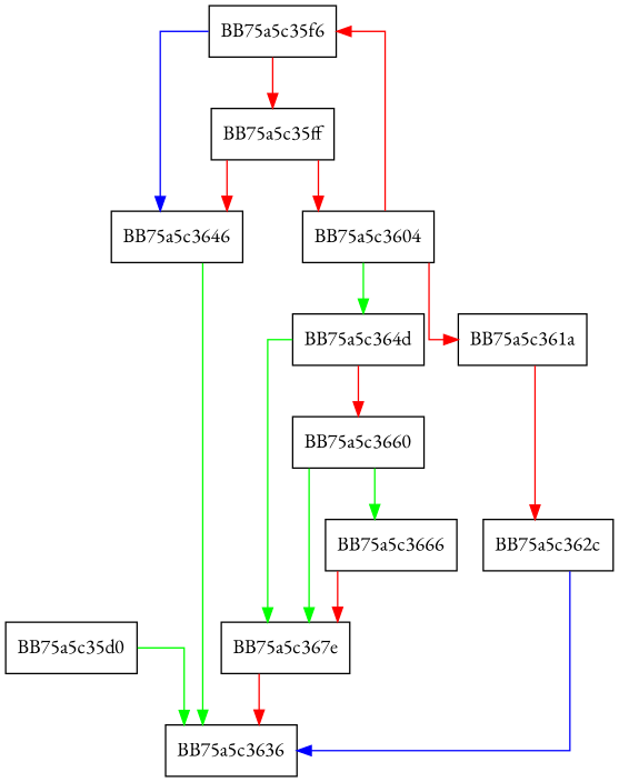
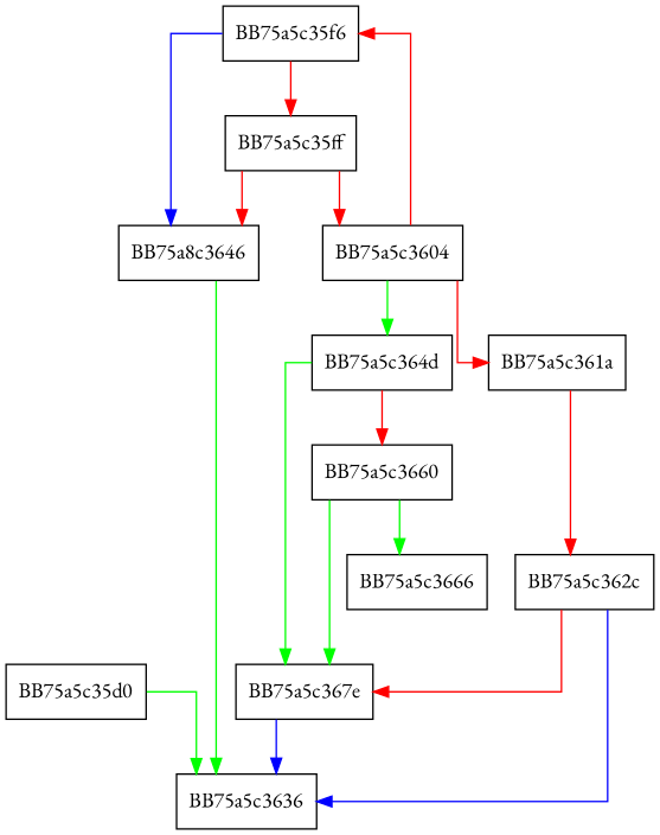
  digraph {
    fontname="EB Garamond"
    splines=ortho
    node [fontname="EB Garamond" shape=box]
    edge [color=red fontname="EB Garamond"]
    BB75a5c35d0
    BB75a5c3636
    BB75a5c35f6
-   BB75a5c3646
+   BB75a5c3646 [label=BB75a8c3646]
    BB75a5c35ff
    BB75a5c3604
    BB75a5c364d
    BB75a5c361a
    BB75a5c367e
    BB75a5c3660
    BB75a5c362c
    BB75a5c3666
    BB75a5c35d0 -> BB75a5c3636 [color=green]
    BB75a5c35f6 -> BB75a5c3646 [color=blue]
    BB75a5c35f6 -> BB75a5c35ff
    BB75a5c3646 -> BB75a5c3636 [color=green]
    BB75a5c35ff -> BB75a5c3646
    BB75a5c35ff -> BB75a5c3604
    BB75a5c3604 -> BB75a5c35f6
    BB75a5c3604 -> BB75a5c364d [color=green]
    BB75a5c3604 -> BB75a5c361a
    BB75a5c364d -> BB75a5c367e [color=green]
    BB75a5c364d -> BB75a5c3660
    BB75a5c361a -> BB75a5c362c
-   BB75a5c367e -> BB75a5c3636
+   BB75a5c367e -> BB75a5c3636 [color=blue]
    BB75a5c3660 -> BB75a5c367e [color=green]
    BB75a5c3660 -> BB75a5c3666 [color=green]
    BB75a5c362c -> BB75a5c3636 [color=blue]
-   BB75a5c3666 -> BB75a5c367e
+   BB75a5c362c -> BB75a5c367e
  }
